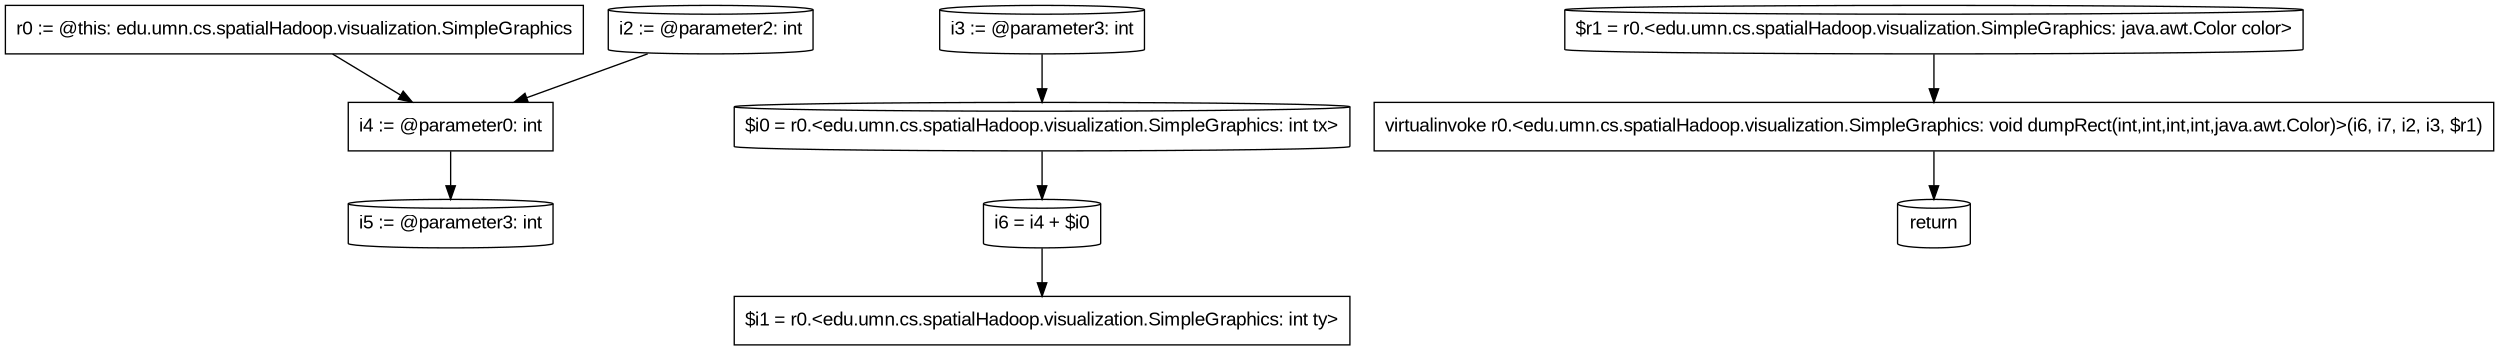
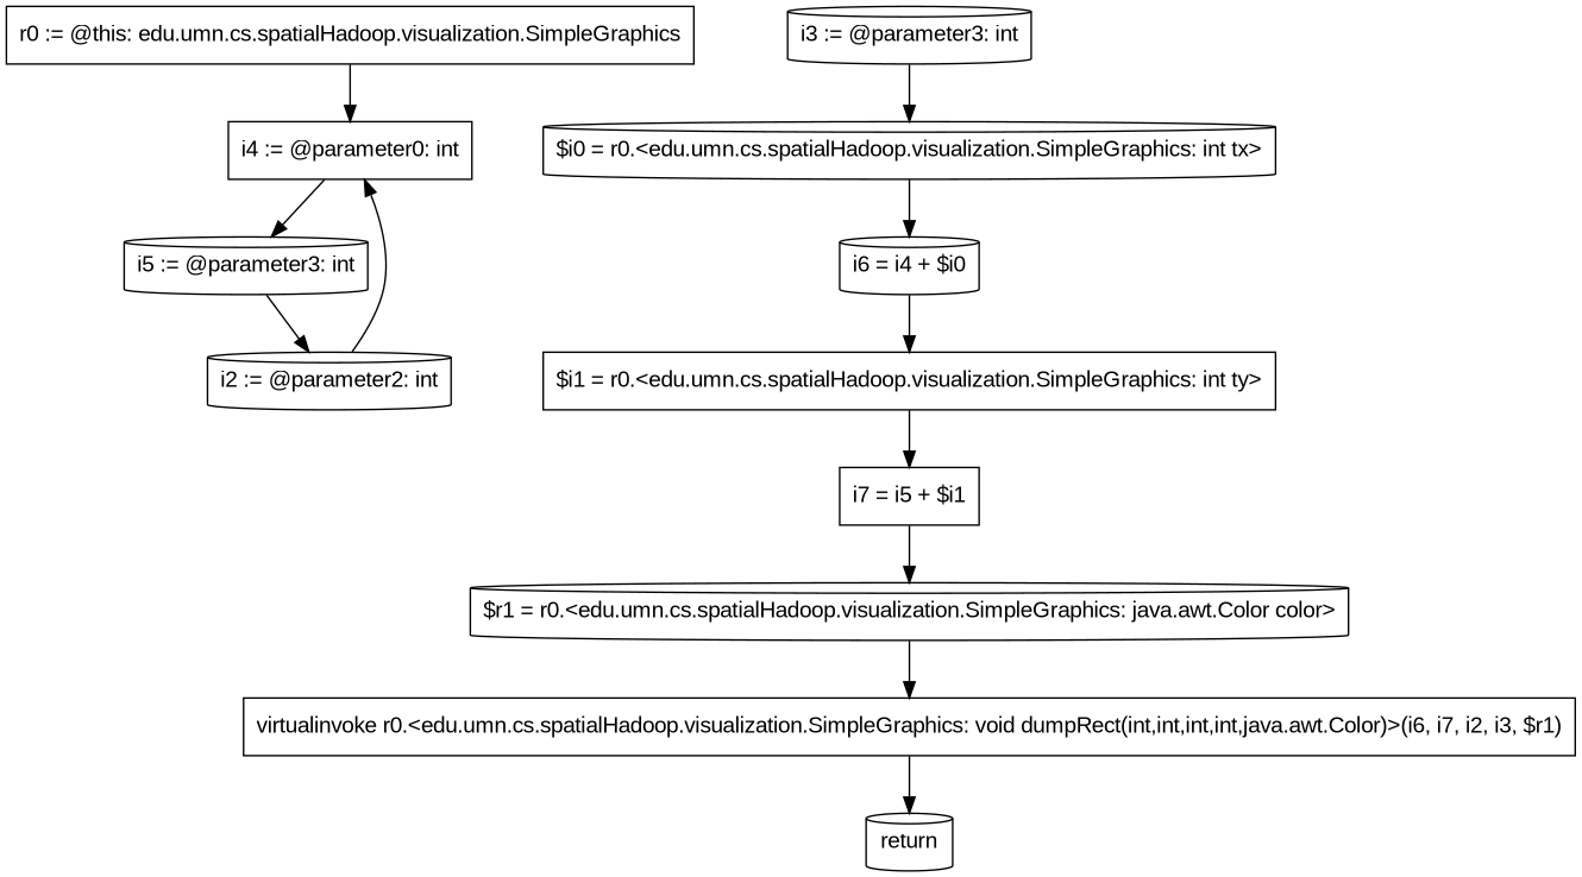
  digraph {
    fontname="Liberation Sans"
    node [fontname="Liberation Sans" shape=cylinder]
    edge [fontname="Liberation Sans"]
    "r0 := @this: edu.umn.cs.spatialHadoop.visualization.SimpleGraphics" [shape=box]
    "i4 := @parameter0: int" [shape=box]
    n3 [label="i5 := @parameter3: int"]
    "i2 := @parameter2: int"
    "i3 := @parameter3: int"
    "$i0 = r0.<edu.umn.cs.spatialHadoop.visualization.SimpleGraphics: int tx>"
    "i6 = i4 + $i0"
    "$i1 = r0.<edu.umn.cs.spatialHadoop.visualization.SimpleGraphics: int ty>" [shape=box]
+   "i7 = i5 + $i1" [shape=box]
    "$r1 = r0.<edu.umn.cs.spatialHadoop.visualization.SimpleGraphics: java.awt.Color color>"
    "virtualinvoke r0.<edu.umn.cs.spatialHadoop.visualization.SimpleGraphics: void dumpRect(int,int,int,int,java.awt.Color)>(i6, i7, i2, i3, $r1)" [shape=box]
    return
    "r0 := @this: edu.umn.cs.spatialHadoop.visualization.SimpleGraphics" -> "i4 := @parameter0: int"
    "i4 := @parameter0: int" -> n3
+   n3 -> "i2 := @parameter2: int"
    "i2 := @parameter2: int" -> "i4 := @parameter0: int"
    "i3 := @parameter3: int" -> "$i0 = r0.<edu.umn.cs.spatialHadoop.visualization.SimpleGraphics: int tx>"
    "$i0 = r0.<edu.umn.cs.spatialHadoop.visualization.SimpleGraphics: int tx>" -> "i6 = i4 + $i0"
    "i6 = i4 + $i0" -> "$i1 = r0.<edu.umn.cs.spatialHadoop.visualization.SimpleGraphics: int ty>"
+   "$i1 = r0.<edu.umn.cs.spatialHadoop.visualization.SimpleGraphics: int ty>" -> "i7 = i5 + $i1"
+   "i7 = i5 + $i1" -> "$r1 = r0.<edu.umn.cs.spatialHadoop.visualization.SimpleGraphics: java.awt.Color color>"
    "$r1 = r0.<edu.umn.cs.spatialHadoop.visualization.SimpleGraphics: java.awt.Color color>" -> "virtualinvoke r0.<edu.umn.cs.spatialHadoop.visualization.SimpleGraphics: void dumpRect(int,int,int,int,java.awt.Color)>(i6, i7, i2, i3, $r1)"
    "virtualinvoke r0.<edu.umn.cs.spatialHadoop.visualization.SimpleGraphics: void dumpRect(int,int,int,int,java.awt.Color)>(i6, i7, i2, i3, $r1)" -> return
  }
